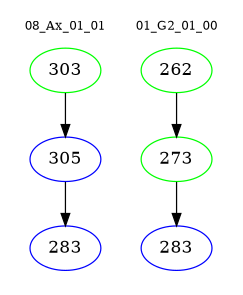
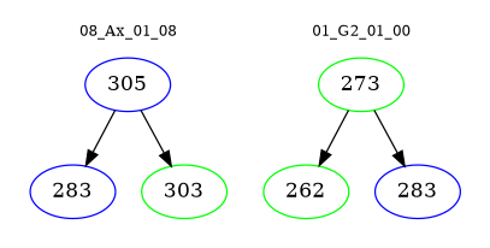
  digraph {
    node [color=blue]
    edge [color=black]
    n1 [label=305]
    n2 [label=283]
    n3 [color=green label=303]
    n4 [color=green label=273]
    n5 [color=green label=262]
    n6 [label=283]
    subgraph cluster_1 {
      color=white
      fontsize=10
-     label="08_Ax_01_01"
+     label="08_Ax_01_08"
      n1
      n2
      n3
    }
    subgraph cluster_2 {
      color=white
      fontsize=10
      label="01_G2_01_00"
      n4
      n5
      n6
    }
    n1 -> n2
-   n3 -> n1
-   n5 -> n4
+   n1 -> n3
+   n4 -> n5
    n4 -> n6
  }
